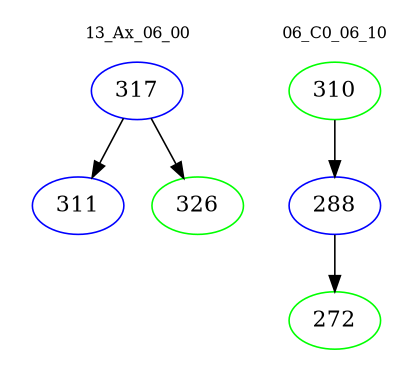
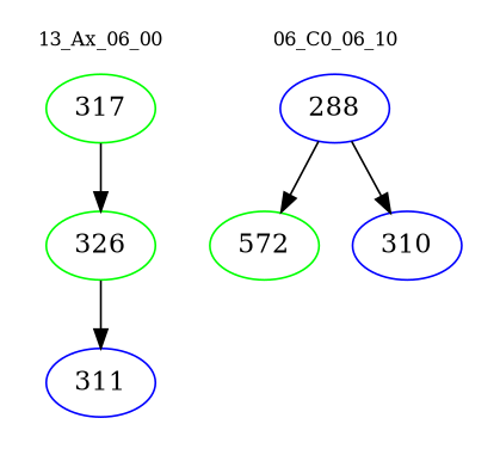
  digraph {
    node [color=blue]
    edge [color=black]
-   n1 [label=317]
+   n1 [color=green label=317]
    n2 [label=311]
    n3 [color=green label=326]
    n4 [label=288]
-   n5 [color=green label=272]
-   n6 [color=green label=310]
+   n5 [color=green label=572]
+   n6 [label=310]
    subgraph cluster_1 {
      color=white
      fontsize=10
      label="13_Ax_06_00"
      n1
      n2
      n3
    }
    subgraph cluster_2 {
      color=white
      fontsize=10
      label="06_C0_06_10"
      n4
      n5
      n6
    }
-   n1 -> n2
+   n3 -> n2
    n1 -> n3
    n4 -> n5
-   n6 -> n4
+   n4 -> n6
  }
